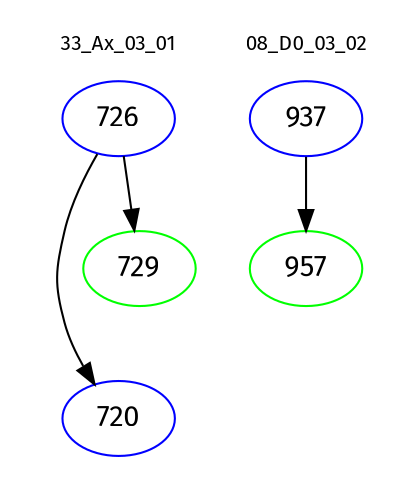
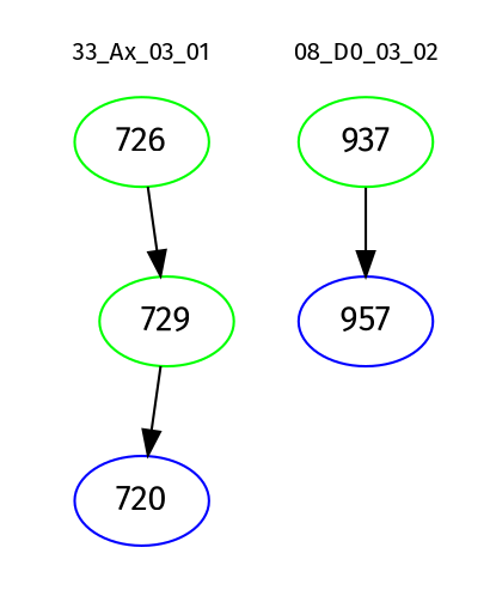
  digraph {
    fontname="Fira Sans"
    node [color=blue fontname="Fira Sans"]
    edge [color=black fontname="Fira Sans"]
-   n1 [label=726]
+   n1 [color=green label=726]
    n2 [label=720]
    n3 [color=green label=729]
-   n4 [label=937]
-   n5 [color=green label=957]
+   n4 [color=green label=937]
+   n5 [label=957]
    subgraph cluster_1 {
      color=white
      fontsize=10
      label="33_Ax_03_01"
      n1
      n2
      n3
    }
    subgraph cluster_2 {
      color=white
      fontsize=10
      label="08_D0_03_02"
      n4
      n5
    }
-   n1 -> n2
+   n3 -> n2
    n1 -> n3
    n4 -> n5
  }
